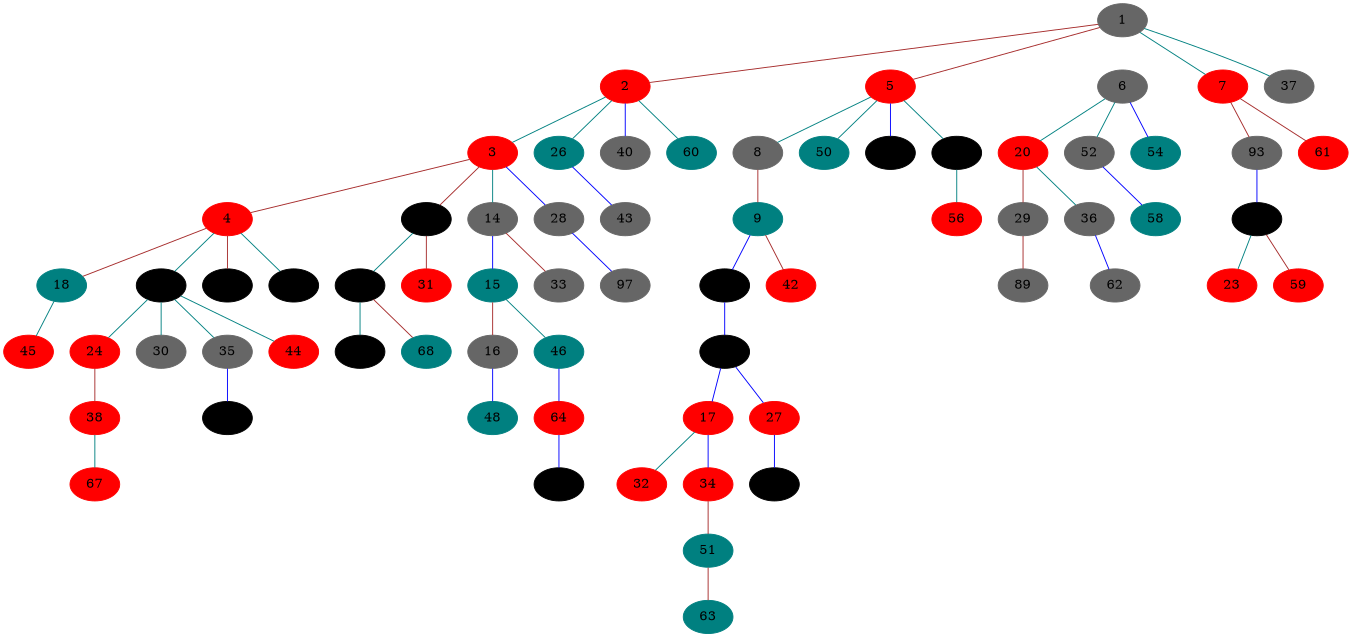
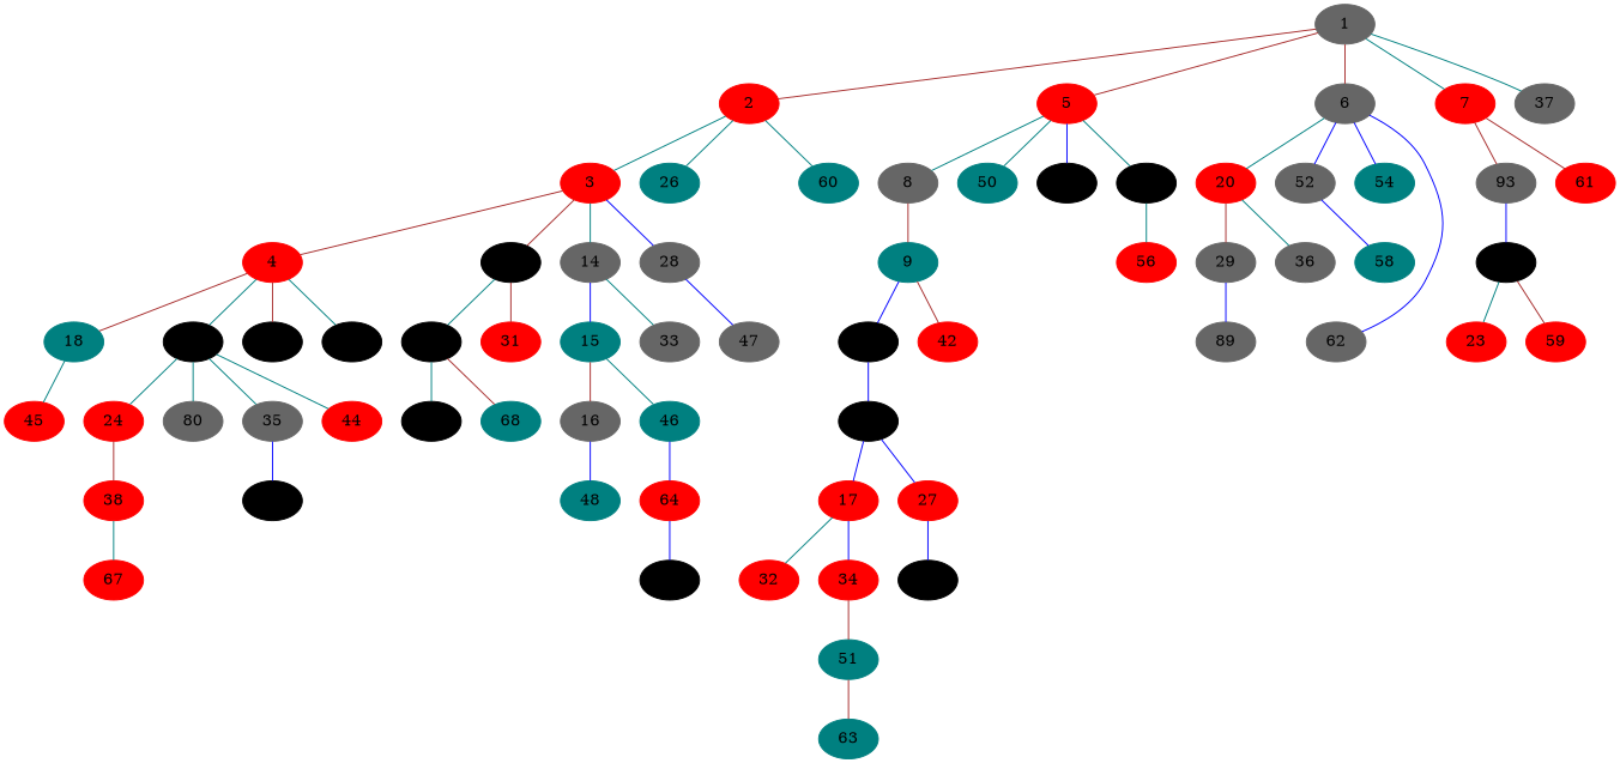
  graph {
    node [color=red style=filled]
    edge [color=teal]
    1 [color=gray40]
    2
    5
    6 [color=gray40]
    7
    37 [color=gray40]
    3
    26 [color=teal]
-   40 [color=gray40]
    60 [color=teal]
    8 [color=gray40]
    50 [color=teal]
    53 [color=black]
    55 [color=black]
    20
    52 [color=gray40]
    54 [color=teal]
    62 [color=gray40]
    n19 [color=gray40 label=93]
    61
    4
    12 [color=black]
    14 [color=gray40]
    28 [color=gray40]
-   43 [color=gray40]
    18 [color=teal]
    19 [color=black]
    57 [color=black]
    66 [color=black]
    22 [color=black]
    31
    15 [color=teal]
    33 [color=gray40]
-   47 [color=gray40 label=97]
+   47 [color=gray40]
    45
    24
-   30 [color=gray40]
+   30 [color=gray40 label=80]
    35 [color=gray40]
    44
    9 [color=teal]
    56
    29 [color=gray40]
    36 [color=gray40]
    58 [color=teal]
    21 [color=black]
    10 [color=black]
    42
    11 [color=black]
    17
    27
    32
    34
    39 [color=black]
    25 [color=black]
    68 [color=teal]
    23
    59
    16 [color=gray40]
    46 [color=teal]
    48 [color=teal]
    64
    51 [color=teal]
    38
    41 [color=black]
    n65 [color=gray40 label=89]
    67
    63 [color=teal]
    65 [color=black]
    1 -- 2 [color=brown]
    1 -- 5 [color=brown]
+   1 -- 6 [color=brown]
    1 -- 7
    1 -- 37
    2 -- 3
    2 -- 26
-   2 -- 40 [color=blue]
    2 -- 60
    5 -- 8
    5 -- 50
    5 -- 53 [color=blue]
    5 -- 55
    6 -- 20
-   6 -- 52
+   6 -- 52 [color=blue]
    6 -- 54 [color=blue]
-   36 -- 62 [color=blue]
+   6 -- 62 [color=blue]
    7 -- n19 [color=brown]
    7 -- 61 [color=brown]
    3 -- 4 [color=brown]
    3 -- 12 [color=brown]
    3 -- 14
    3 -- 28 [color=blue]
-   26 -- 43 [color=blue]
    8 -- 9 [color=brown]
    55 -- 56
    20 -- 29 [color=brown]
    20 -- 36
    52 -- 58 [color=blue]
    n19 -- 21 [color=blue]
    4 -- 18 [color=brown]
    4 -- 19
    4 -- 57 [color=brown]
    4 -- 66
    12 -- 22
    12 -- 31 [color=brown]
    14 -- 15 [color=blue]
-   14 -- 33 [color=brown]
+   14 -- 33
    28 -- 47 [color=blue]
    18 -- 45
    19 -- 24
    19 -- 30
    19 -- 35
    19 -- 44
    22 -- 25
    22 -- 68 [color=brown]
    15 -- 16 [color=brown]
    15 -- 46
    24 -- 38 [color=brown]
    35 -- 41 [color=blue]
    9 -- 10 [color=blue]
    9 -- 42 [color=brown]
-   29 -- n65 [color=brown]
+   29 -- n65 [color=blue]
    21 -- 23
    21 -- 59 [color=brown]
    10 -- 11 [color=blue]
    11 -- 17 [color=blue]
    11 -- 27 [color=blue]
    17 -- 32
    17 -- 34 [color=blue]
    27 -- 39 [color=blue]
    34 -- 51 [color=brown]
    16 -- 48 [color=blue]
    46 -- 64 [color=blue]
    64 -- 65 [color=blue]
    51 -- 63 [color=brown]
    38 -- 67
  }
